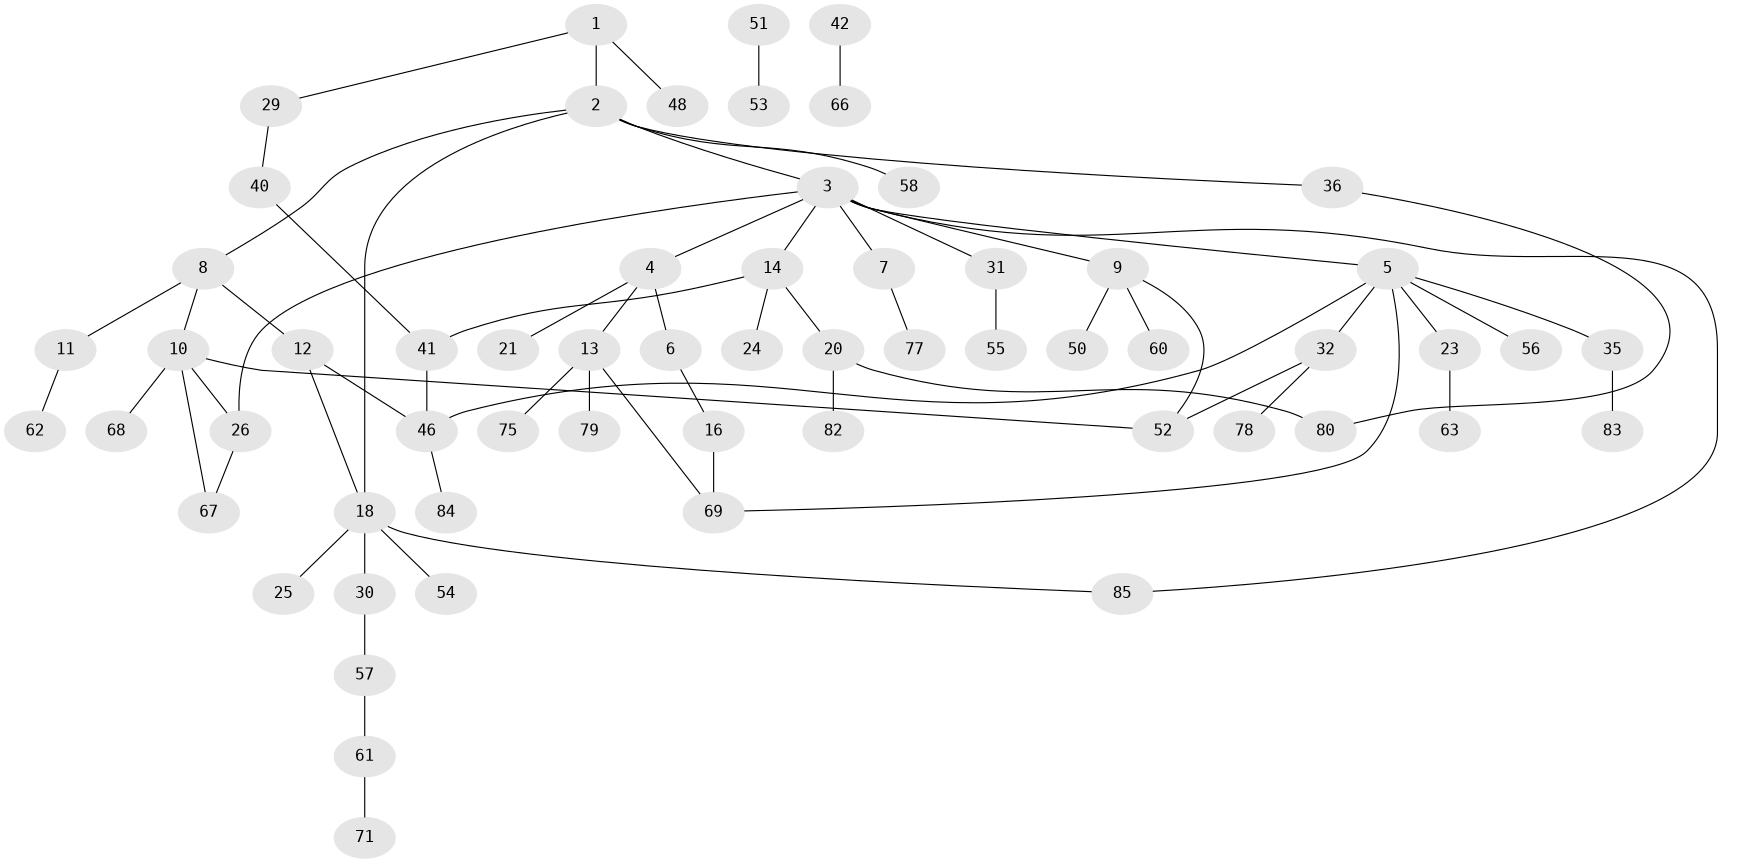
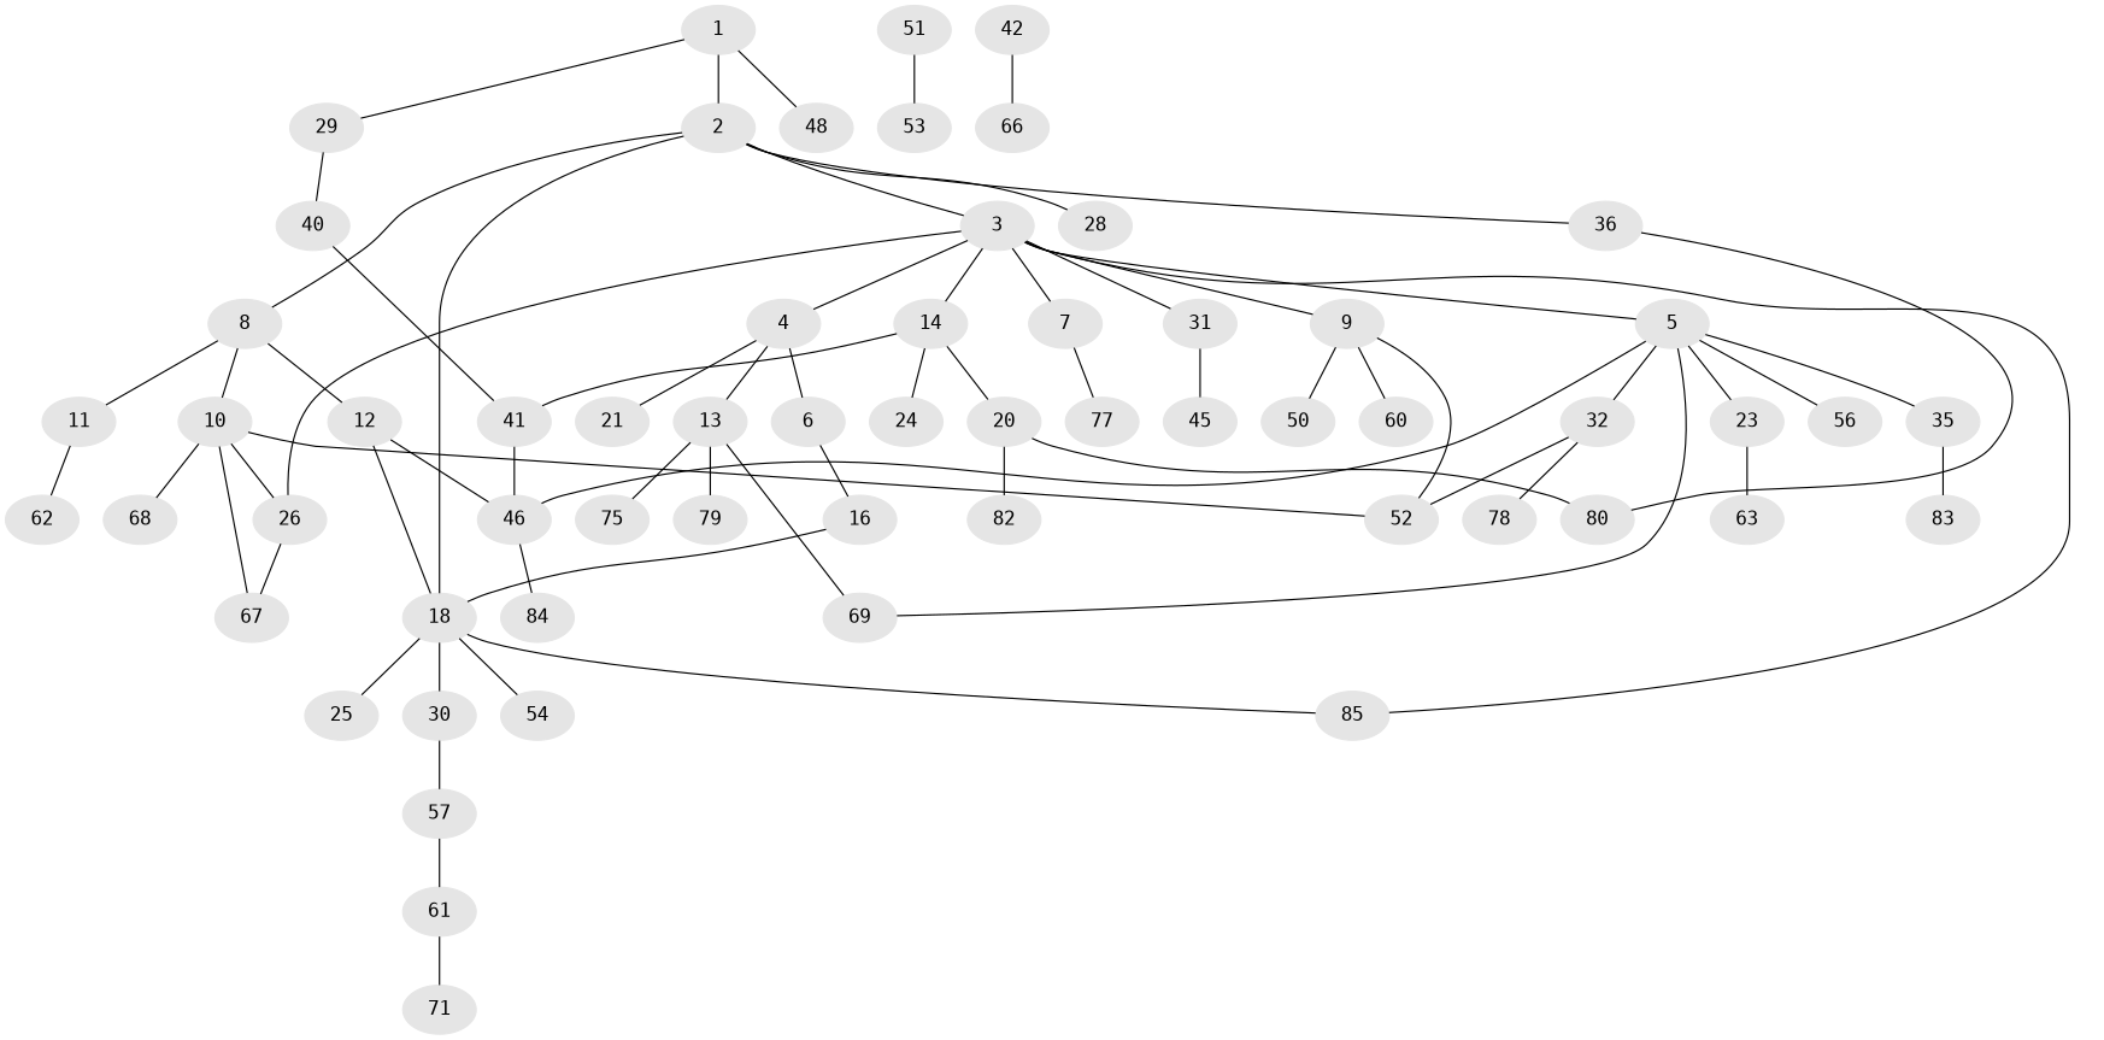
  graph {
    fontname="DejaVu Sans Mono"
    node [color=gray90 fontname="DejaVu Sans Mono" style=filled]
    edge [fontname="DejaVu Sans Mono"]
    2 [super="+37"]
    3 [super="+27"]
    8 [super="+49"]
    18 [super="+81"]
-   28 [label=58]
+   28
    36 [super="+64"]
    1
    29 [super="+76"]
    48
    40
    4 [super="+19"]
    5 [super="+22"]
    7
    9
    14
    26 [super="+59"]
    31 [super="+33"]
    85
    10 [super="+17"]
    11 [super="+72"]
    12 [super="+38"]
    25 [super="+34"]
    30
    54
    80
    6
    13 [super="+15"]
    21
    23 [super="+58"]
    32 [super="+43"]
    35 [super="+44"]
    46 [super="+74"]
    56 [super="+86"]
    69
    77
    50
    52 [super="+55"]
    60
    20 [super="+47"]
    24
    41 [super="+79"]
    67
-   45 [label=55]
+   45
    16 [super="+39"]
    n45 [label=79]
    75
    63
    78
    83
    84
    51 [super="+73"]
    53
    68
    62
    82
    57
    61 [super="+65"]
    42
    66
    71
    2 -- 3
    2 -- 8
    2 -- 18
    2 -- 28
    2 -- 36
    3 -- 4
    3 -- 5
    3 -- 7
    3 -- 9
    3 -- 14
    3 -- 26
    3 -- 31
    3 -- 85
    8 -- 10
    8 -- 11
    8 -- 12
    18 -- 85
    18 -- 25
    18 -- 30
    18 -- 54
    36 -- 80
    1 -- 2
    1 -- 29
    1 -- 48
    29 -- 40
    40 -- 41
    4 -- 6
    4 -- 13
    4 -- 21
    5 -- 23
    5 -- 32
    5 -- 35
    5 -- 46
    5 -- 56
    5 -- 69
    7 -- 77
    9 -- 50
    9 -- 52
    9 -- 60
    14 -- 20
    14 -- 24
    14 -- 41
    26 -- 67
    31 -- 45
    10 -- 26
    10 -- 52
    10 -- 67
    10 -- 68
    11 -- 62
    12 -- 18
    12 -- 46
    30 -- 57
    6 -- 16
    13 -- 69
    13 -- n45
    13 -- 75
    23 -- 63
    32 -- 52
    32 -- 78
    35 -- 83
    46 -- 84
    20 -- 80
    20 -- 82
    41 -- 46
-   16 -- 69
+   16 -- 18
    51 -- 53
    57 -- 61
    61 -- 71
    42 -- 66
  }
